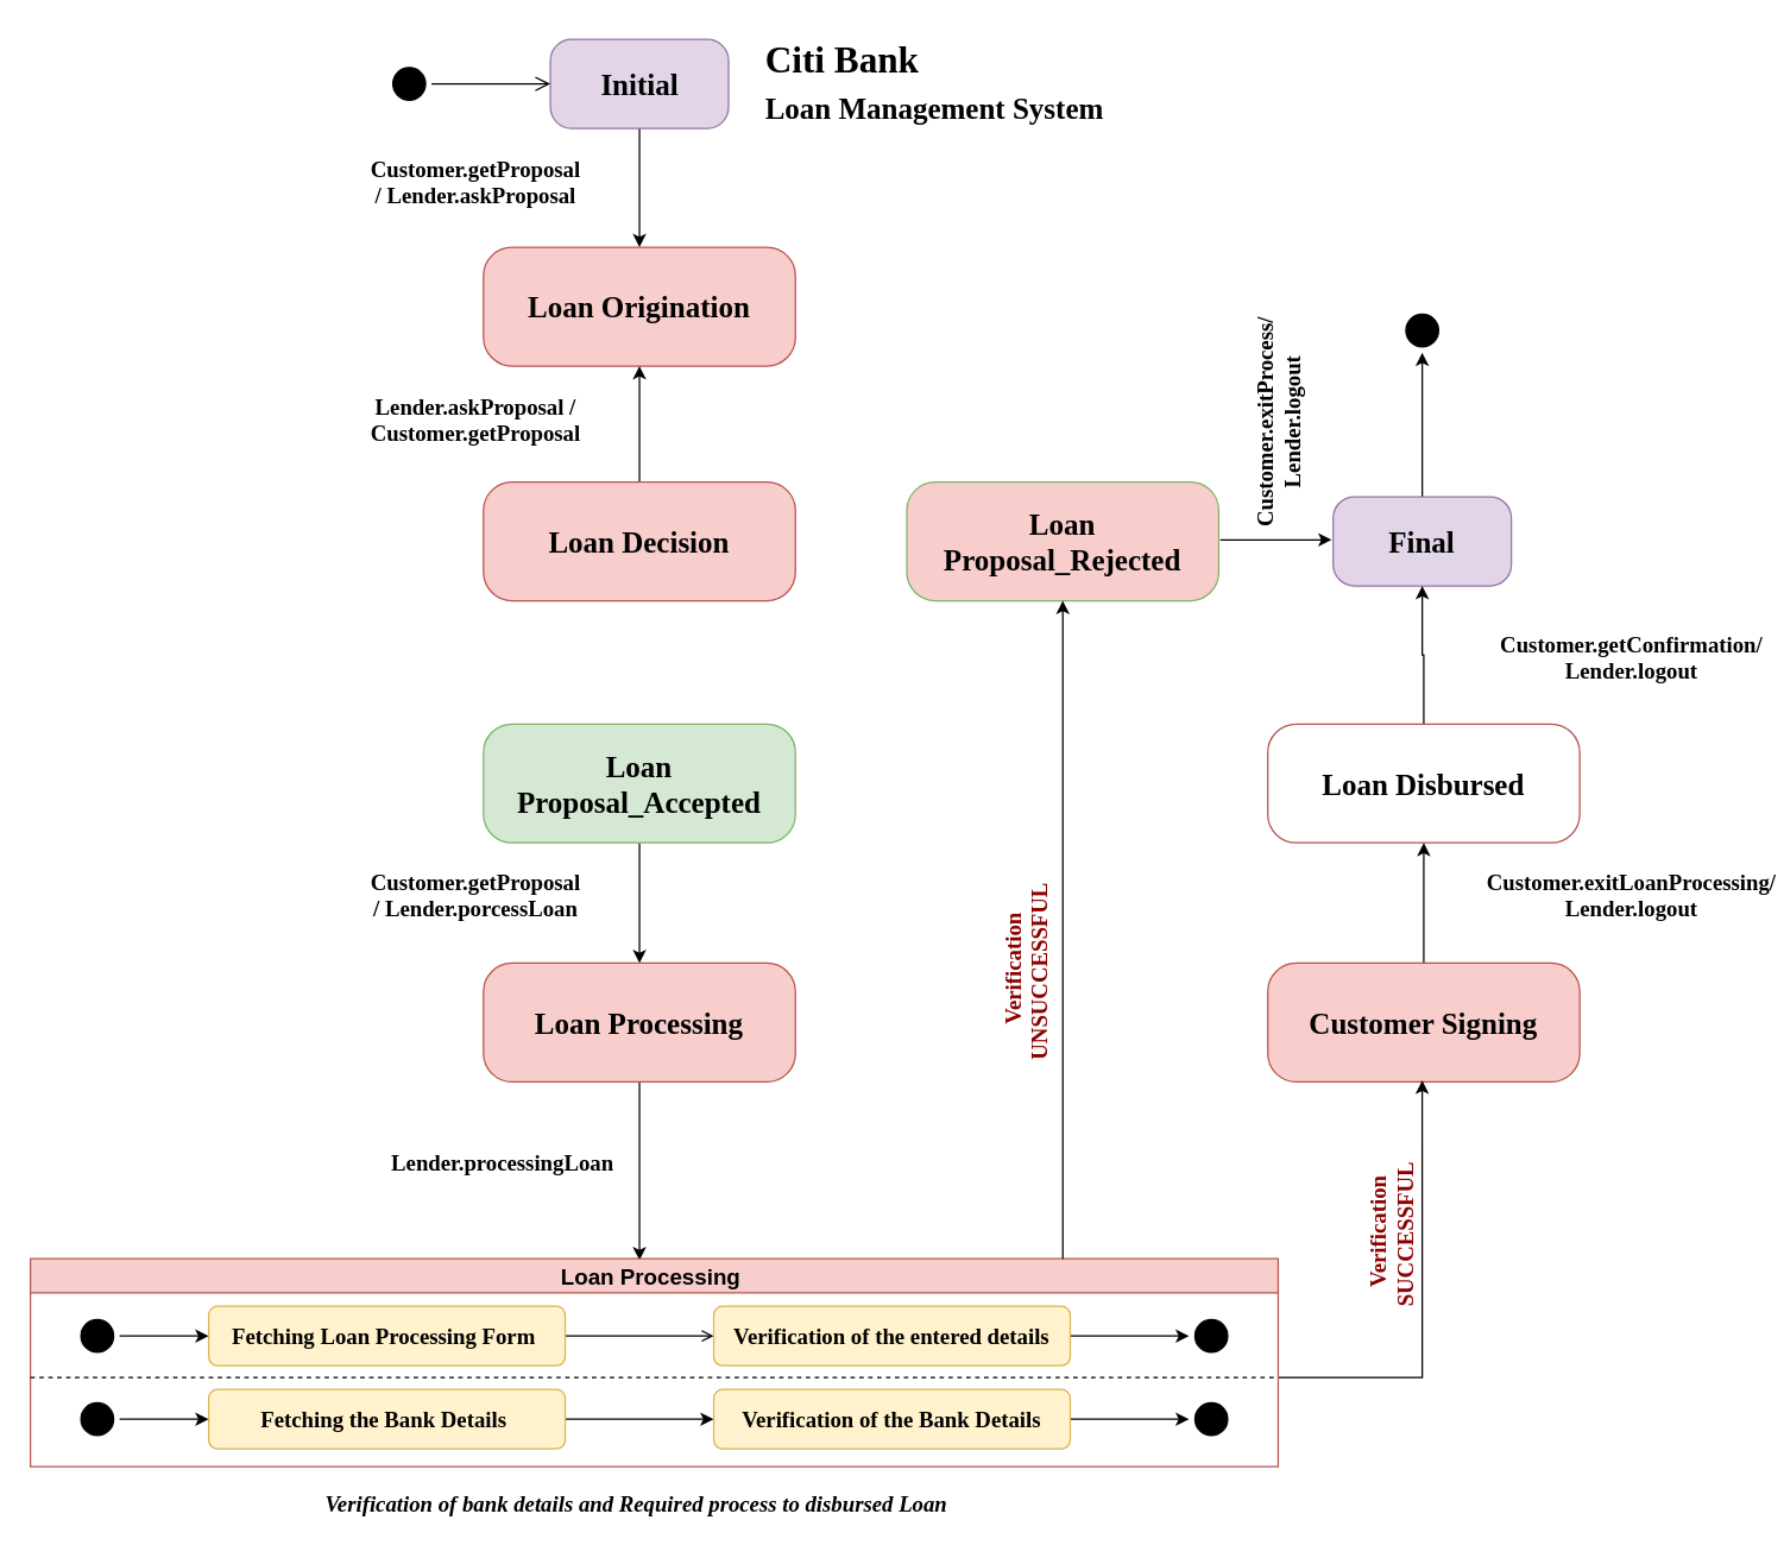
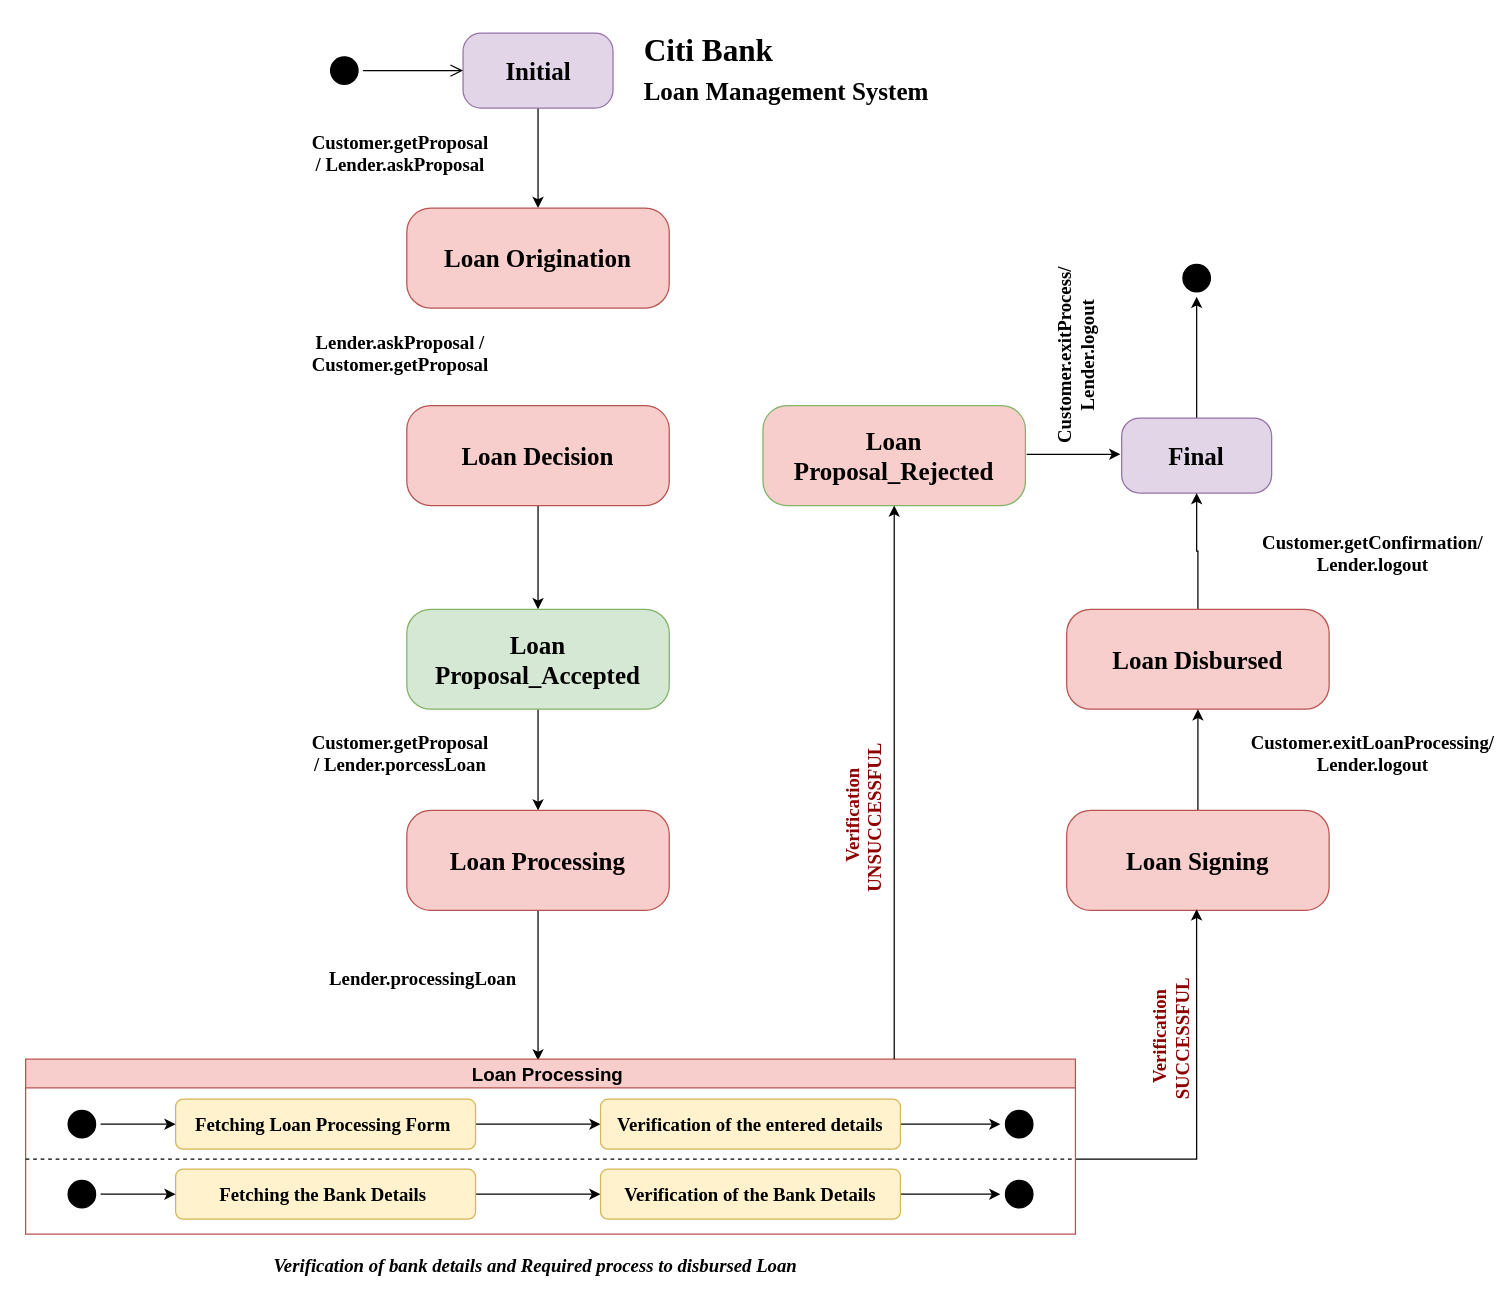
  <mxCell id="0" />
  <mxCell id="1" parent="0" />
  <mxCell id="2" value="" style="ellipse;html=1;shape=startState;fillColor=#000000;strokeColor=#000000;rounded=1;shadow=0;comic=0;labelBackgroundColor=none;fontFamily=Verdana;fontSize=12;fontColor=#000000;align=center;direction=south;" parent="1" vertex="1"><mxGeometry x="260" y="41" width="30" height="30" as="geometry" /></mxCell>
  <mxCell id="3" value="" style="edgeStyle=orthogonalEdgeStyle;rounded=0;orthogonalLoop=1;jettySize=auto;html=1;" edge="1" parent="1" source="4" target="5"><mxGeometry relative="1" as="geometry" /></mxCell>
  <mxCell id="4" value="" style="rounded=1;whiteSpace=wrap;html=1;arcSize=24;fillColor=#e1d5e7;strokeColor=#9673a6;shadow=0;comic=0;labelBackgroundColor=none;fontFamily=Verdana;fontSize=12;align=center;" parent="1" vertex="1"><mxGeometry x="370" y="26" width="120" height="60" as="geometry" /></mxCell>
  <mxCell id="5" value="&lt;p style=&quot;font-size: 20px;&quot;&gt;&lt;font face=&quot;Times New Roman&quot;&gt;&lt;b&gt;Loan Origination&lt;/b&gt;&lt;/font&gt;&lt;/p&gt;" style="rounded=1;whiteSpace=wrap;html=1;arcSize=24;fillColor=#f8cecc;strokeColor=#b85450;shadow=0;comic=0;labelBackgroundColor=none;fontFamily=Verdana;fontSize=12;align=center;" parent="1" vertex="1"><mxGeometry x="325" y="166" width="210" height="80" as="geometry" /></mxCell>
  <mxCell id="6" style="edgeStyle=orthogonalEdgeStyle;html=1;labelBackgroundColor=none;endArrow=open;endSize=8;strokeColor=#000000;fontFamily=Verdana;fontSize=12;align=left;" parent="1" source="2" target="4" edge="1"><mxGeometry relative="1" as="geometry" /></mxCell>
  <mxCell id="7" value="Initial" style="text;html=1;align=center;verticalAlign=middle;resizable=0;points=[];autosize=1;strokeColor=none;fillColor=none;fontFamily=Times New Roman;fontStyle=1;fontSize=20;" vertex="1" parent="1"><mxGeometry x="390" y="36" width="80" height="40" as="geometry" /></mxCell>
- <mxCell id="8" value="" style="edgeStyle=orthogonalEdgeStyle;rounded=0;orthogonalLoop=1;jettySize=auto;html=1;" edge="1" parent="1" source="9" target="5"><mxGeometry relative="1" as="geometry" /></mxCell>
+ <mxCell id="8" value="" style="edgeStyle=orthogonalEdgeStyle;rounded=0;orthogonalLoop=1;jettySize=auto;html=1;" edge="1" parent="1" source="9" target="12"><mxGeometry relative="1" as="geometry" /></mxCell>
  <mxCell id="9" value="&lt;p style=&quot;font-size: 20px;&quot;&gt;&lt;font face=&quot;Times New Roman&quot;&gt;&lt;b&gt;Loan Decision&lt;/b&gt;&lt;/font&gt;&lt;/p&gt;" style="rounded=1;whiteSpace=wrap;html=1;arcSize=24;fillColor=#f8cecc;strokeColor=#b85450;shadow=0;comic=0;labelBackgroundColor=none;fontFamily=Verdana;fontSize=12;align=center;" vertex="1" parent="1"><mxGeometry x="325" y="324" width="210" height="80" as="geometry" /></mxCell>
  <mxCell id="10" value="&lt;p style=&quot;font-size: 20px;&quot;&gt;&lt;font face=&quot;Times New Roman&quot;&gt;&lt;b&gt;Loan Proposal_Rejected&lt;/b&gt;&lt;/font&gt;&lt;/p&gt;" style="rounded=1;whiteSpace=wrap;html=1;arcSize=24;fillColor=#f8cecc;strokeColor=#82b366;shadow=0;comic=0;labelBackgroundColor=none;fontFamily=Verdana;fontSize=12;align=center;" vertex="1" parent="1"><mxGeometry x="610" y="324" width="210" height="80" as="geometry" /></mxCell>
  <mxCell id="11" value="" style="edgeStyle=orthogonalEdgeStyle;rounded=0;orthogonalLoop=1;jettySize=auto;html=1;" edge="1" parent="1" source="12" target="14"><mxGeometry relative="1" as="geometry" /></mxCell>
  <mxCell id="12" value="&lt;p style=&quot;font-size: 20px;&quot;&gt;&lt;font face=&quot;Times New Roman&quot;&gt;&lt;b&gt;Loan Proposal_Accepted&lt;/b&gt;&lt;/font&gt;&lt;/p&gt;" style="rounded=1;whiteSpace=wrap;html=1;arcSize=24;fillColor=#d5e8d4;strokeColor=#82b366;shadow=0;comic=0;labelBackgroundColor=none;fontFamily=Verdana;fontSize=12;align=center;" vertex="1" parent="1"><mxGeometry x="325" y="487" width="210" height="80" as="geometry" /></mxCell>
  <mxCell id="13" value="" style="edgeStyle=orthogonalEdgeStyle;rounded=0;orthogonalLoop=1;jettySize=auto;html=1;" edge="1" parent="1" source="14"><mxGeometry relative="1" as="geometry"><mxPoint x="430" y="848" as="targetPoint" /></mxGeometry></mxCell>
  <mxCell id="14" value="&lt;p style=&quot;font-size: 20px;&quot;&gt;&lt;font face=&quot;Times New Roman&quot;&gt;&lt;b&gt;Loan Processing&lt;/b&gt;&lt;/font&gt;&lt;/p&gt;" style="rounded=1;whiteSpace=wrap;html=1;arcSize=24;fillColor=#f8cecc;strokeColor=#b85450;shadow=0;comic=0;labelBackgroundColor=none;fontFamily=Verdana;fontSize=12;align=center;" vertex="1" parent="1"><mxGeometry x="325" y="648" width="210" height="80" as="geometry" /></mxCell>
  <mxCell id="15" value="" style="edgeStyle=orthogonalEdgeStyle;rounded=0;orthogonalLoop=1;jettySize=auto;html=1;" edge="1" parent="1" source="16" target="18"><mxGeometry relative="1" as="geometry" /></mxCell>
  <mxCell id="16" value="&lt;font style=&quot;font-size: 20px;&quot;&gt;&lt;b&gt;Final&lt;/b&gt;&lt;/font&gt;" style="rounded=1;whiteSpace=wrap;html=1;arcSize=24;fillColor=#e1d5e7;strokeColor=#9673a6;shadow=0;comic=0;labelBackgroundColor=none;fontFamily=Times New Roman;fontSize=12;align=center;" vertex="1" parent="1"><mxGeometry x="897" y="334" width="120" height="60" as="geometry" /></mxCell>
  <mxCell id="17" value="" style="edgeStyle=orthogonalEdgeStyle;rounded=0;orthogonalLoop=1;jettySize=auto;html=1;" edge="1" parent="1"><mxGeometry relative="1" as="geometry"><mxPoint x="821" y="363" as="sourcePoint" /><mxPoint x="896" y="363" as="targetPoint" /></mxGeometry></mxCell>
  <mxCell id="18" value="" style="ellipse;html=1;shape=startState;fillColor=#000000;strokeColor=#000000;rounded=1;shadow=0;comic=0;labelBackgroundColor=none;fontFamily=Verdana;fontSize=12;fontColor=#000000;align=center;direction=south;" vertex="1" parent="1"><mxGeometry x="942" y="207" width="30" height="30" as="geometry" /></mxCell>
  <mxCell id="19" value="&lt;h1&gt;&lt;span style=&quot;background-color: initial;&quot;&gt;&lt;font style=&quot;font-size: 25px;&quot; face=&quot;Times New Roman&quot;&gt;Citi Bank&lt;/font&gt;&lt;/span&gt;&lt;/h1&gt;&lt;h1 style=&quot;line-height: 0%;&quot;&gt;&lt;span style=&quot;background-color: initial;&quot;&gt;&lt;font style=&quot;font-size: 20px;&quot; face=&quot;Times New Roman&quot;&gt;Loan Management System&lt;/font&gt;&lt;/span&gt;&lt;br&gt;&lt;/h1&gt;" style="text;html=1;strokeColor=none;fillColor=none;spacing=5;spacingTop=-20;whiteSpace=wrap;overflow=hidden;rounded=0;" vertex="1" parent="1"><mxGeometry x="510" y="20" width="600" height="120" as="geometry" /></mxCell>
  <mxCell id="20" value="Customer.getProposal / Lender.askProposal" style="text;html=1;strokeColor=none;fillColor=none;align=center;verticalAlign=middle;whiteSpace=wrap;rounded=0;fontFamily=Times New Roman;fontSize=15;fontStyle=1" vertex="1" parent="1"><mxGeometry x="290" y="107" width="60" height="30" as="geometry" /></mxCell>
  <mxCell id="21" value="Lender.askProposal / Customer.getProposal" style="text;html=1;strokeColor=none;fillColor=none;align=center;verticalAlign=middle;whiteSpace=wrap;rounded=0;fontFamily=Times New Roman;fontSize=15;fontStyle=1" vertex="1" parent="1"><mxGeometry x="290" y="267" width="60" height="30" as="geometry" /></mxCell>
  <mxCell id="22" value="" style="edgeStyle=orthogonalEdgeStyle;rounded=0;orthogonalLoop=1;jettySize=auto;html=1;" edge="1" parent="1" source="23" target="16"><mxGeometry relative="1" as="geometry" /></mxCell>
- <mxCell id="23" value="&lt;p style=&quot;font-size: 20px;&quot;&gt;&lt;font face=&quot;Times New Roman&quot;&gt;&lt;b&gt;Loan Disbursed&lt;/b&gt;&lt;/font&gt;&lt;/p&gt;" style="rounded=1;whiteSpace=wrap;html=1;arcSize=24;fillColor=#ffffff;strokeColor=#b85450;shadow=0;comic=0;labelBackgroundColor=none;fontFamily=Verdana;fontSize=12;align=center;" vertex="1" parent="1"><mxGeometry x="853" y="487" width="210" height="80" as="geometry" /></mxCell>
+ <mxCell id="23" value="&lt;p style=&quot;font-size: 20px;&quot;&gt;&lt;font face=&quot;Times New Roman&quot;&gt;&lt;b&gt;Loan Disbursed&lt;/b&gt;&lt;/font&gt;&lt;/p&gt;" style="rounded=1;whiteSpace=wrap;html=1;arcSize=24;fillColor=#f8cecc;strokeColor=#b85450;shadow=0;comic=0;labelBackgroundColor=none;fontFamily=Verdana;fontSize=12;align=center;" vertex="1" parent="1"><mxGeometry x="853" y="487" width="210" height="80" as="geometry" /></mxCell>
  <mxCell id="24" value="" style="edgeStyle=orthogonalEdgeStyle;rounded=0;orthogonalLoop=1;jettySize=auto;html=1;" edge="1" parent="1" source="25" target="23"><mxGeometry relative="1" as="geometry" /></mxCell>
- <mxCell id="25" value="&lt;p style=&quot;font-size: 20px;&quot;&gt;&lt;font face=&quot;Times New Roman&quot;&gt;&lt;b&gt;Customer Signing&lt;/b&gt;&lt;/font&gt;&lt;/p&gt;" style="rounded=1;whiteSpace=wrap;html=1;arcSize=24;fillColor=#f8cecc;strokeColor=#b85450;shadow=0;comic=0;labelBackgroundColor=none;fontFamily=Verdana;fontSize=12;align=center;" vertex="1" parent="1"><mxGeometry x="853" y="648" width="210" height="80" as="geometry" /></mxCell>
+ <mxCell id="25" value="&lt;p style=&quot;font-size: 20px;&quot;&gt;&lt;font face=&quot;Times New Roman&quot;&gt;&lt;b&gt;Loan Signing&lt;/b&gt;&lt;/font&gt;&lt;/p&gt;" style="rounded=1;whiteSpace=wrap;html=1;arcSize=24;fillColor=#f8cecc;strokeColor=#b85450;shadow=0;comic=0;labelBackgroundColor=none;fontFamily=Verdana;fontSize=12;align=center;" vertex="1" parent="1"><mxGeometry x="853" y="648" width="210" height="80" as="geometry" /></mxCell>
  <mxCell id="26" value="" style="edgeStyle=orthogonalEdgeStyle;rounded=0;orthogonalLoop=1;jettySize=auto;html=1;entryX=0.495;entryY=0.988;entryDx=0;entryDy=0;entryPerimeter=0;" edge="1" parent="1" target="25"><mxGeometry relative="1" as="geometry"><mxPoint x="860" y="927" as="sourcePoint" /><mxPoint x="957" y="737" as="targetPoint" /><Array as="points"><mxPoint x="957" y="927" /></Array></mxGeometry></mxCell>
  <mxCell id="27" value="&lt;font style=&quot;font-size: 15px;&quot;&gt;Loan Processing&amp;nbsp;&lt;/font&gt;" style="swimlane;whiteSpace=wrap;html=1;fontStyle=1;fillColor=#f8cecc;strokeColor=#b85450;" vertex="1" parent="1"><mxGeometry x="20" y="847" width="840" height="140" as="geometry" /></mxCell>
  <mxCell id="28" value="" style="edgeStyle=orthogonalEdgeStyle;rounded=0;orthogonalLoop=1;jettySize=auto;html=1;" edge="1" parent="27" source="29" target="41"><mxGeometry relative="1" as="geometry" /></mxCell>
  <mxCell id="29" value="&lt;font face=&quot;Times New Roman&quot; style=&quot;font-size: 15px;&quot;&gt;&lt;b&gt;Fetching the Bank Details&amp;nbsp;&lt;/b&gt;&lt;/font&gt;" style="rounded=1;whiteSpace=wrap;html=1;fillColor=#fff2cc;strokeColor=#d6b656;" vertex="1" parent="27"><mxGeometry x="120" y="88" width="240" height="40" as="geometry" /></mxCell>
- <mxCell id="30" value="" style="edgeStyle=orthogonalEdgeStyle;rounded=0;orthogonalLoop=1;jettySize=auto;html=1;entryX=0;entryY=0.5;entryDx=0;entryDy=0;endArrow=open;" edge="1" parent="27" source="31" target="39"><mxGeometry relative="1" as="geometry" /></mxCell>
+ <mxCell id="30" value="" style="edgeStyle=orthogonalEdgeStyle;rounded=0;orthogonalLoop=1;jettySize=auto;html=1;entryX=0;entryY=0.5;entryDx=0;entryDy=0;" edge="1" parent="27" source="31" target="39"><mxGeometry relative="1" as="geometry" /></mxCell>
  <mxCell id="31" value="&lt;font face=&quot;Times New Roman&quot; style=&quot;font-size: 15px;&quot;&gt;&lt;b&gt;Fetching Loan Processing Form&amp;nbsp;&lt;/b&gt;&lt;/font&gt;" style="rounded=1;whiteSpace=wrap;html=1;fillColor=#fff2cc;strokeColor=#d6b656;" vertex="1" parent="27"><mxGeometry x="120" y="32" width="240" height="40" as="geometry" /></mxCell>
  <mxCell id="32" value="" style="edgeStyle=orthogonalEdgeStyle;rounded=0;orthogonalLoop=1;jettySize=auto;html=1;" edge="1" parent="27" source="33" target="31"><mxGeometry relative="1" as="geometry" /></mxCell>
  <mxCell id="33" value="" style="ellipse;html=1;shape=startState;fillColor=#000000;strokeColor=#000000;rounded=1;shadow=0;comic=0;labelBackgroundColor=none;fontFamily=Verdana;fontSize=12;fontColor=#000000;align=center;direction=south;" vertex="1" parent="27"><mxGeometry x="30" y="37" width="30" height="30" as="geometry" /></mxCell>
  <mxCell id="34" value="" style="edgeStyle=orthogonalEdgeStyle;rounded=0;orthogonalLoop=1;jettySize=auto;html=1;" edge="1" parent="27" source="35"><mxGeometry relative="1" as="geometry"><mxPoint x="120" y="108" as="targetPoint" /><Array as="points"><mxPoint x="120" y="108" /></Array></mxGeometry></mxCell>
  <mxCell id="35" value="" style="ellipse;html=1;shape=startState;fillColor=#000000;strokeColor=#000000;rounded=1;shadow=0;comic=0;labelBackgroundColor=none;fontFamily=Verdana;fontSize=12;fontColor=#000000;align=center;direction=south;" vertex="1" parent="27"><mxGeometry x="30" y="93" width="30" height="30" as="geometry" /></mxCell>
  <mxCell id="36" value="" style="ellipse;html=1;shape=startState;fillColor=#000000;strokeColor=#000000;rounded=1;shadow=0;comic=0;labelBackgroundColor=none;fontFamily=Verdana;fontSize=12;fontColor=#000000;align=center;direction=south;" vertex="1" parent="27"><mxGeometry x="780" y="93" width="30" height="30" as="geometry" /></mxCell>
  <mxCell id="37" value="" style="ellipse;html=1;shape=startState;fillColor=#000000;strokeColor=#000000;rounded=1;shadow=0;comic=0;labelBackgroundColor=none;fontFamily=Verdana;fontSize=12;fontColor=#000000;align=center;direction=south;" vertex="1" parent="27"><mxGeometry x="780" y="37" width="30" height="30" as="geometry" /></mxCell>
  <mxCell id="38" value="" style="edgeStyle=orthogonalEdgeStyle;rounded=0;orthogonalLoop=1;jettySize=auto;html=1;" edge="1" parent="27" source="39" target="37"><mxGeometry relative="1" as="geometry" /></mxCell>
  <mxCell id="39" value="&lt;font face=&quot;Times New Roman&quot;&gt;&lt;span style=&quot;font-size: 15px;&quot;&gt;&lt;b&gt;Verification of the entered details&lt;/b&gt;&lt;/span&gt;&lt;/font&gt;" style="rounded=1;whiteSpace=wrap;html=1;fillColor=#fff2cc;strokeColor=#d6b656;" vertex="1" parent="27"><mxGeometry x="460" y="32" width="240" height="40" as="geometry" /></mxCell>
  <mxCell id="40" value="" style="edgeStyle=orthogonalEdgeStyle;rounded=0;orthogonalLoop=1;jettySize=auto;html=1;" edge="1" parent="27" source="41" target="36"><mxGeometry relative="1" as="geometry" /></mxCell>
  <mxCell id="41" value="&lt;font face=&quot;Times New Roman&quot;&gt;&lt;span style=&quot;font-size: 15px;&quot;&gt;&lt;b&gt;Verification of the Bank Details&lt;/b&gt;&lt;/span&gt;&lt;/font&gt;" style="rounded=1;whiteSpace=wrap;html=1;fillColor=#fff2cc;strokeColor=#d6b656;" vertex="1" parent="27"><mxGeometry x="460" y="88" width="240" height="40" as="geometry" /></mxCell>
  <mxCell id="42" value="Customer.getProposal / Lender.porcessLoan" style="text;html=1;strokeColor=none;fillColor=none;align=center;verticalAlign=middle;whiteSpace=wrap;rounded=0;fontFamily=Times New Roman;fontSize=15;fontStyle=1" vertex="1" parent="1"><mxGeometry x="290" y="587" width="60" height="30" as="geometry" /></mxCell>
  <mxCell id="43" value="Customer.exitProcess/&amp;nbsp;&lt;br&gt;Lender.logout&amp;nbsp;" style="text;html=1;strokeColor=none;fillColor=none;align=center;verticalAlign=middle;whiteSpace=wrap;rounded=0;fontFamily=Times New Roman;fontSize=15;fontStyle=1;rotation=-90;" vertex="1" parent="1"><mxGeometry x="830" y="267" width="60" height="30" as="geometry" /></mxCell>
  <mxCell id="44" value="&lt;font face=&quot;Times New Roman&quot; style=&quot;font-size: 15px;&quot;&gt;&lt;b&gt;Lender.processingLoan&amp;nbsp;&lt;/b&gt;&lt;/font&gt;" style="text;html=1;strokeColor=none;fillColor=none;align=center;verticalAlign=middle;whiteSpace=wrap;rounded=0;" vertex="1" parent="1"><mxGeometry x="310" y="767" width="60" height="30" as="geometry" /></mxCell>
  <mxCell id="45" value="Customer.getConfirmation/&amp;nbsp;&lt;br&gt;Lender.logout&amp;nbsp;" style="text;html=1;strokeColor=none;fillColor=none;align=center;verticalAlign=middle;whiteSpace=wrap;rounded=0;fontFamily=Times New Roman;fontSize=15;fontStyle=1;rotation=0;" vertex="1" parent="1"><mxGeometry x="1070" y="427" width="60" height="30" as="geometry" /></mxCell>
  <mxCell id="46" value="Customer.exitLoanProcessing/&amp;nbsp;&lt;br&gt;Lender.logout&amp;nbsp;" style="text;html=1;strokeColor=none;fillColor=none;align=center;verticalAlign=middle;whiteSpace=wrap;rounded=0;fontFamily=Times New Roman;fontSize=15;fontStyle=1;rotation=0;" vertex="1" parent="1"><mxGeometry x="1070" y="587" width="60" height="30" as="geometry" /></mxCell>
  <mxCell id="47" value="Verification of bank details and Required process to disbursed Loan&amp;nbsp;" style="text;html=1;strokeColor=none;fillColor=none;align=center;verticalAlign=middle;whiteSpace=wrap;rounded=0;fontFamily=Times New Roman;fontStyle=3;fontSize=15;" vertex="1" parent="1"><mxGeometry x="170" y="997" width="520" height="30" as="geometry" /></mxCell>
  <mxCell id="48" value="" style="endArrow=none;dashed=1;html=1;rounded=0;" edge="1" parent="1"><mxGeometry width="50" height="50" relative="1" as="geometry"><mxPoint x="20" y="927" as="sourcePoint" /><mxPoint x="860" y="927" as="targetPoint" /></mxGeometry></mxCell>
  <mxCell id="49" value="&lt;b&gt;&lt;font style=&quot;font-size: 15px;&quot; color=&quot;#8c0000&quot; face=&quot;Times New Roman&quot;&gt;Verification SUCCESSFUL&amp;nbsp;&lt;/font&gt;&lt;/b&gt;" style="text;html=1;strokeColor=none;fillColor=none;align=center;verticalAlign=middle;whiteSpace=wrap;rounded=0;rotation=-90;" vertex="1" parent="1"><mxGeometry x="906" y="814" width="60" height="30" as="geometry" /></mxCell>
  <mxCell id="50" value="" style="edgeStyle=none;orthogonalLoop=1;jettySize=auto;html=1;rounded=0;entryX=0.5;entryY=1;entryDx=0;entryDy=0;" edge="1" parent="1" target="10"><mxGeometry width="100" relative="1" as="geometry"><mxPoint x="715" y="847" as="sourcePoint" /><mxPoint x="710" y="407" as="targetPoint" /><Array as="points" /></mxGeometry></mxCell>
  <mxCell id="51" value="&lt;b&gt;&lt;font style=&quot;font-size: 15px;&quot; color=&quot;#8c0000&quot; face=&quot;Times New Roman&quot;&gt;Verification UNSUCCESSFUL&amp;nbsp;&lt;/font&gt;&lt;/b&gt;" style="text;html=1;strokeColor=none;fillColor=none;align=center;verticalAlign=middle;whiteSpace=wrap;rounded=0;rotation=-90;" vertex="1" parent="1"><mxGeometry x="660" y="637" width="60" height="30" as="geometry" /></mxCell>
